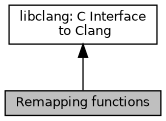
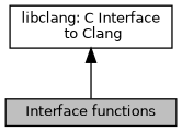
  digraph {
    rankdir=TB
    node [color=black fontname=Helvetica fontsize=10 shape=box]
-   n1 [fillcolor=grey75 fontcolor=black height=0.2 label="Remapping functions" style=filled width=0.4]
+   n1 [fillcolor=grey75 fontcolor=black height=0.2 label="Interface functions" style=filled width=0.4]
    n2 [height=0.2 label="libclang: C Interface\l to Clang" width=0.4]
    n2 -> n1 [dir=back fontname=Helvetica fontsize=10 labelfontname=Helvetica labelfontsize=10 shape=plaintext style=solid]
  }
